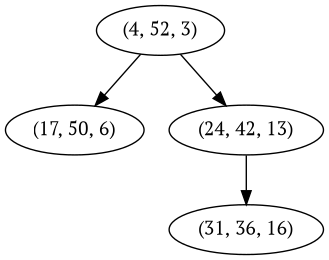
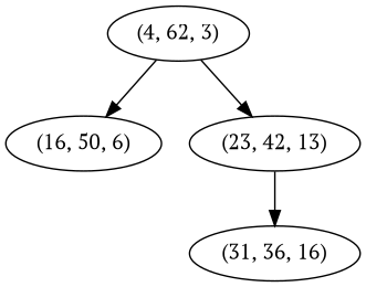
  digraph {
    fontname="PT Serif"
    node [fontname="PT Serif"]
    edge [fontname="PT Serif"]
-   "(4, 62, 3)" [label="(4, 52, 3)"]
-   "(16, 50, 6)" [label="(17, 50, 6)"]
-   "(23, 42, 13)" [label="(24, 42, 13)"]
+   "(4, 62, 3)"
+   "(16, 50, 6)"
+   "(23, 42, 13)"
    "(31, 36, 16)"
    "(4, 62, 3)" -> "(16, 50, 6)"
    "(4, 62, 3)" -> "(23, 42, 13)"
    "(23, 42, 13)" -> "(31, 36, 16)"
  }
